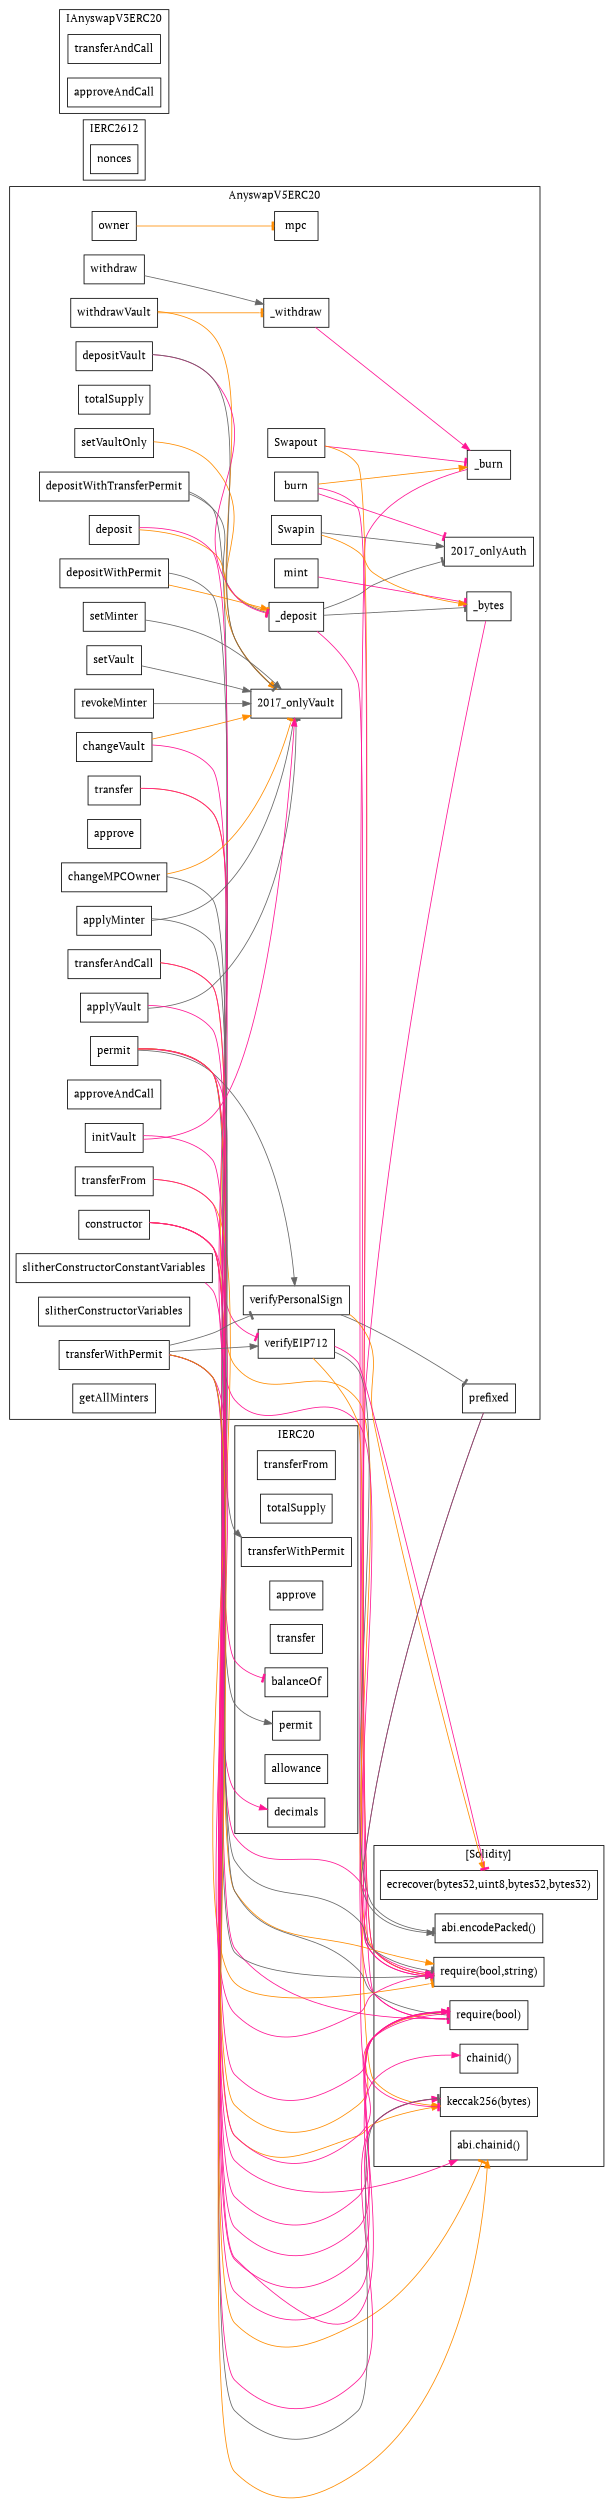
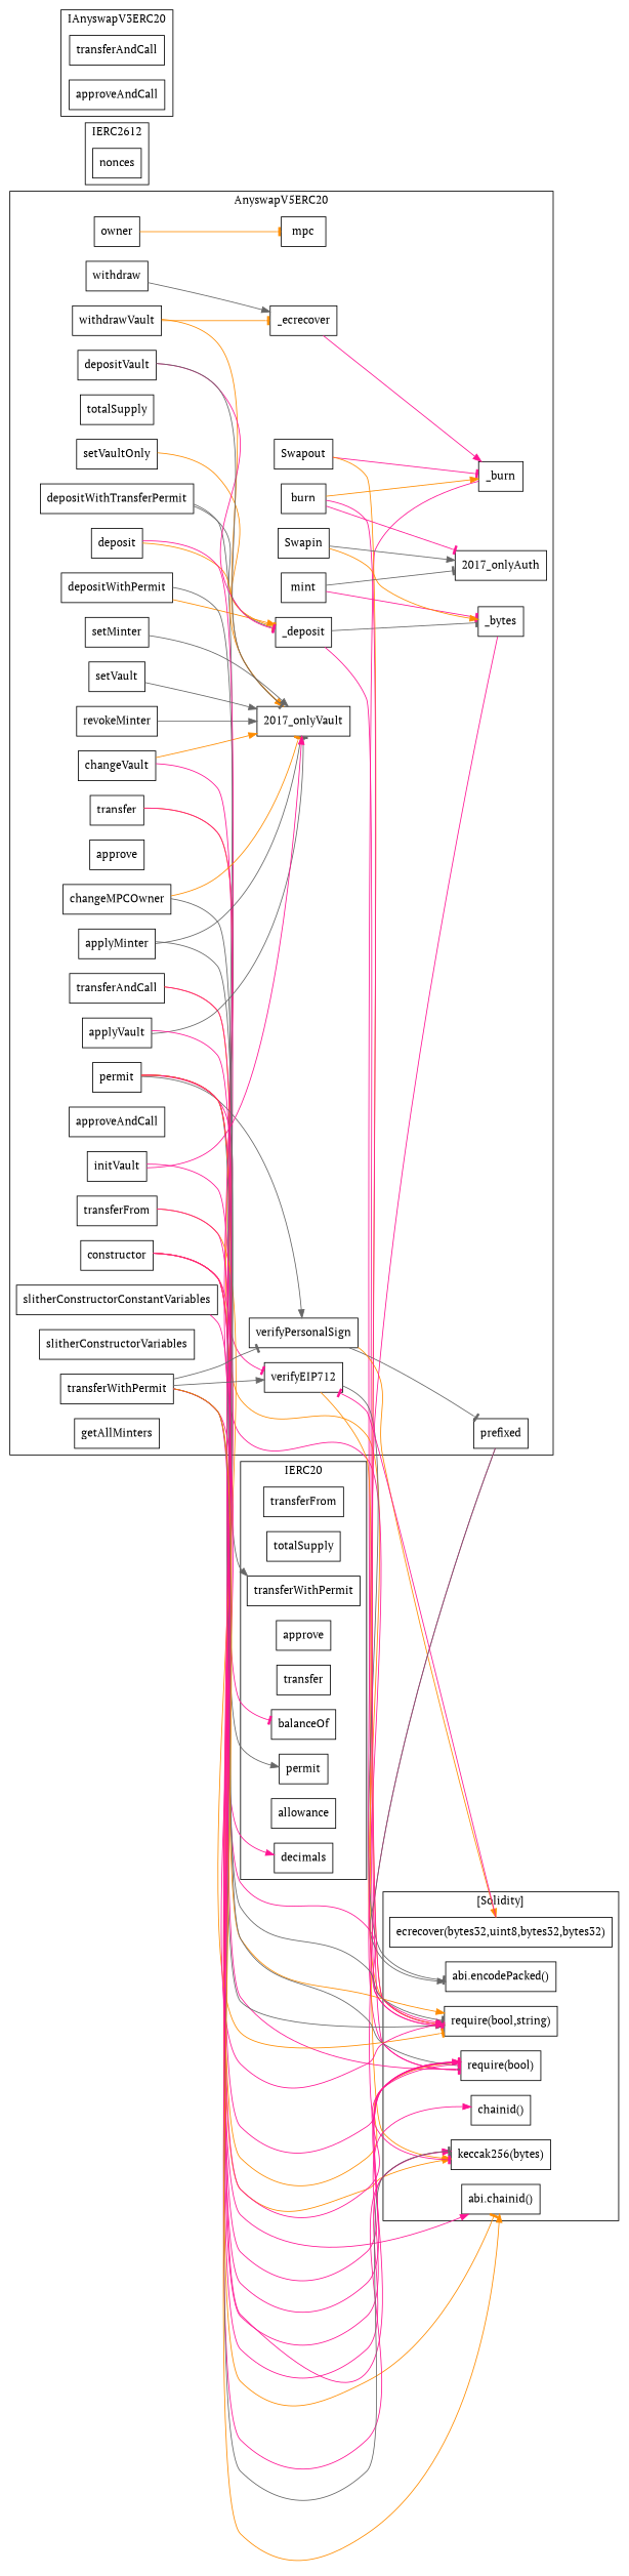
  strict digraph {
    fontname="PT Serif"
    rankdir=LR
    node [fontname="PT Serif" shape=box]
    edge [arrowhead=normal color=deeppink fontname="PT Serif"]
    n1 [label=_burn]
    n2 [label=transfer]
    n3 [label=depositWithTransferPermit]
    n4 [label=_deposit]
    n5 [label=Swapout]
    n6 [label=setVaultOnly]
    "2017_onlyVault"
    n8 [label=changeVault]
    n9 [label=totalSupply]
    n10 [label=owner]
    n11 [label=mpc]
    n12 [label=revokeMinter]
    n13 [label=transferAndCall]
    n14 [label=permit]
    n15 [label=verifyPersonalSign]
    n16 [label=verifyEIP712]
    n17 [label=withdrawVault]
-   n18 [label=_withdraw]
+   n18 [label=_ecrecover]
    n19 [label=setMinter]
    n20 [label=prefixed]
    n21 [label=burn]
    "2017_onlyAuth"
    n23 [label=mint]
    n24 [label=_bytes]
    n25 [label=Swapin]
    n26 [label=constructor]
    n27 [label=depositWithPermit]
    n28 [label=deposit]
    n29 [label=approve]
    n30 [label=setVault]
    n31 [label=depositVault]
    n32 [label=transferFrom]
    n33 [label=applyMinter]
    n34 [label=withdraw]
    n35 [label=approveAndCall]
    n36 [label=applyVault]
    n37 [label=changeMPCOwner]
    n38 [label=initVault]
    n39 [label=slitherConstructorConstantVariables]
    n40 [label=slitherConstructorVariables]
    n41 [label=transferWithPermit]
    n42 [label=getAllMinters]
    n43 [label=nonces]
    n44 [label=transferFrom]
    n45 [label=totalSupply]
    n46 [label=balanceOf]
    n47 [label=approve]
    n48 [label=transfer]
    n49 [label=permit]
    n50 [label=decimals]
    n51 [label=allowance]
    n52 [label=transferWithPermit]
    n53 [label=transferAndCall]
    n54 [label=approveAndCall]
    "require(bool,string)"
    "require(bool)"
    "keccak256(bytes)"
    n58 [label="abi.chainid()"]
    "abi.encodePacked()"
    "chainid()"
    "ecrecover(bytes32,uint8,bytes32,bytes32)"
    subgraph cluster_1 {
      label=AnyswapV5ERC20
      n1
      n2
      n3
      n4
      n5
      n6
      "2017_onlyVault"
      n8
      n9
      n10
      n11
      n12
      n13
      n14
      n15
      n16
      n17
      n18
      n19
      n20
      n21
      "2017_onlyAuth"
      n23
      n24
      n25
      n26
      n27
      n28
      n29
      n30
      n31
      n32
      n33
      n34
      n35
      n36
      n37
      n38
      n39
      n40
      n41
      n42
    }
    subgraph cluster_2 {
      label=IERC2612
      n43
    }
    subgraph cluster_3 {
      label=IERC20
      n44
      n45
      n46
      n47
      n48
      n49
      n50
      n51
      n52
    }
    subgraph cluster_4 {
      label=IAnyswapV3ERC20
      n53
      n54
    }
    subgraph cluster_5 {
      label="[Solidity]"
      "require(bool,string)"
      "require(bool)"
      "keccak256(bytes)"
      n58
      "abi.encodePacked()"
      "chainid()"
      "ecrecover(bytes32,uint8,bytes32,bytes32)"
    }
    n1 -> "require(bool,string)"
    n2 -> "require(bool,string)" [color=darkorange]
    n2 -> "require(bool)" [arrowhead=tee]
    n3 -> n4 [arrowhead=tee color=gray40]
    n3 -> n52 [color=gray40]
    n4 -> n24 [arrowhead=tee color=gray40]
    n4 -> "require(bool)" [arrowhead=tee]
    n5 -> n1 [arrowhead=tee]
    n5 -> "require(bool,string)" [color=darkorange]
    n6 -> "2017_onlyVault" [color=darkorange]
    n8 -> "2017_onlyVault" [color=darkorange]
    n8 -> "require(bool,string)"
    n10 -> n11 [arrowhead=tee color=darkorange]
    n12 -> "2017_onlyVault" [color=gray40]
    n13 -> "require(bool,string)" [color=darkorange]
    n13 -> "require(bool)" [arrowhead=tee]
    n14 -> n15 [color=gray40]
    n14 -> n16 [arrowhead=tee]
    n14 -> "require(bool,string)" [color=gray40]
    n14 -> "require(bool)" [arrowhead=tee color=darkorange]
    n14 -> "keccak256(bytes)" [color=darkorange]
    n14 -> n58
    n15 -> n20 [arrowhead=tee color=gray40]
    n15 -> "ecrecover(bytes32,uint8,bytes32,bytes32)" [color=darkorange]
    n16 -> "keccak256(bytes)" [color=darkorange]
    n16 -> "abi.encodePacked()" [arrowhead=tee color=gray40]
-   n16 -> "ecrecover(bytes32,uint8,bytes32,bytes32)" [arrowhead=tee]
+   "ecrecover(bytes32,uint8,bytes32,bytes32)" -> n16 [arrowhead=tee]
    n17 -> "2017_onlyVault" [color=darkorange]
    n17 -> n18 [arrowhead=tee color=darkorange]
    n18 -> n1
    n19 -> "2017_onlyVault" [color=gray40]
    n20 -> "keccak256(bytes)" [arrowhead=tee]
    n20 -> "abi.encodePacked()" [color=gray40]
    n21 -> n1 [color=darkorange]
    n21 -> "2017_onlyAuth" [arrowhead=tee]
    n21 -> "require(bool,string)" [arrowhead=tee]
-   n4 -> "2017_onlyAuth" [arrowhead=tee color=gray40]
+   n23 -> "2017_onlyAuth" [arrowhead=tee color=gray40]
    n23 -> n24 [arrowhead=tee]
    n24 -> "require(bool,string)" [arrowhead=tee]
    n25 -> "2017_onlyAuth" [color=gray40]
    n25 -> n24 [color=darkorange]
    n26 -> n50
    n26 -> "require(bool)"
    n26 -> "keccak256(bytes)"
    n26 -> n58 [arrowhead=tee color=darkorange]
    n26 -> "chainid()"
    n27 -> n4 [color=darkorange]
    n27 -> n49 [color=gray40]
    n28 -> n4 [arrowhead=tee color=darkorange]
    n28 -> n46 [arrowhead=tee]
    n30 -> "2017_onlyVault" [color=gray40]
    n31 -> n4 [arrowhead=tee]
    n31 -> "2017_onlyVault" [arrowhead=tee color=gray40]
    n32 -> "require(bool,string)" [arrowhead=tee color=darkorange]
    n32 -> "require(bool)"
    n33 -> "2017_onlyVault" [arrowhead=tee color=gray40]
    n33 -> "require(bool)" [arrowhead=tee color=gray40]
    n34 -> n18 [color=gray40]
    n36 -> "2017_onlyVault" [arrowhead=tee color=gray40]
    n36 -> "require(bool)" [arrowhead=tee]
    n37 -> "2017_onlyVault" [arrowhead=tee color=darkorange]
    n37 -> "require(bool,string)" [arrowhead=tee color=gray40]
    n38 -> "2017_onlyVault"
    n38 -> "require(bool)" [arrowhead=tee]
    n39 -> "keccak256(bytes)"
    n41 -> n15 [arrowhead=tee color=gray40]
    n41 -> n16 [color=gray40]
    n41 -> "require(bool,string)"
    n41 -> "require(bool)" [arrowhead=tee]
    n41 -> "keccak256(bytes)" [arrowhead=tee color=gray40]
    n41 -> n58 [color=darkorange]
  }
